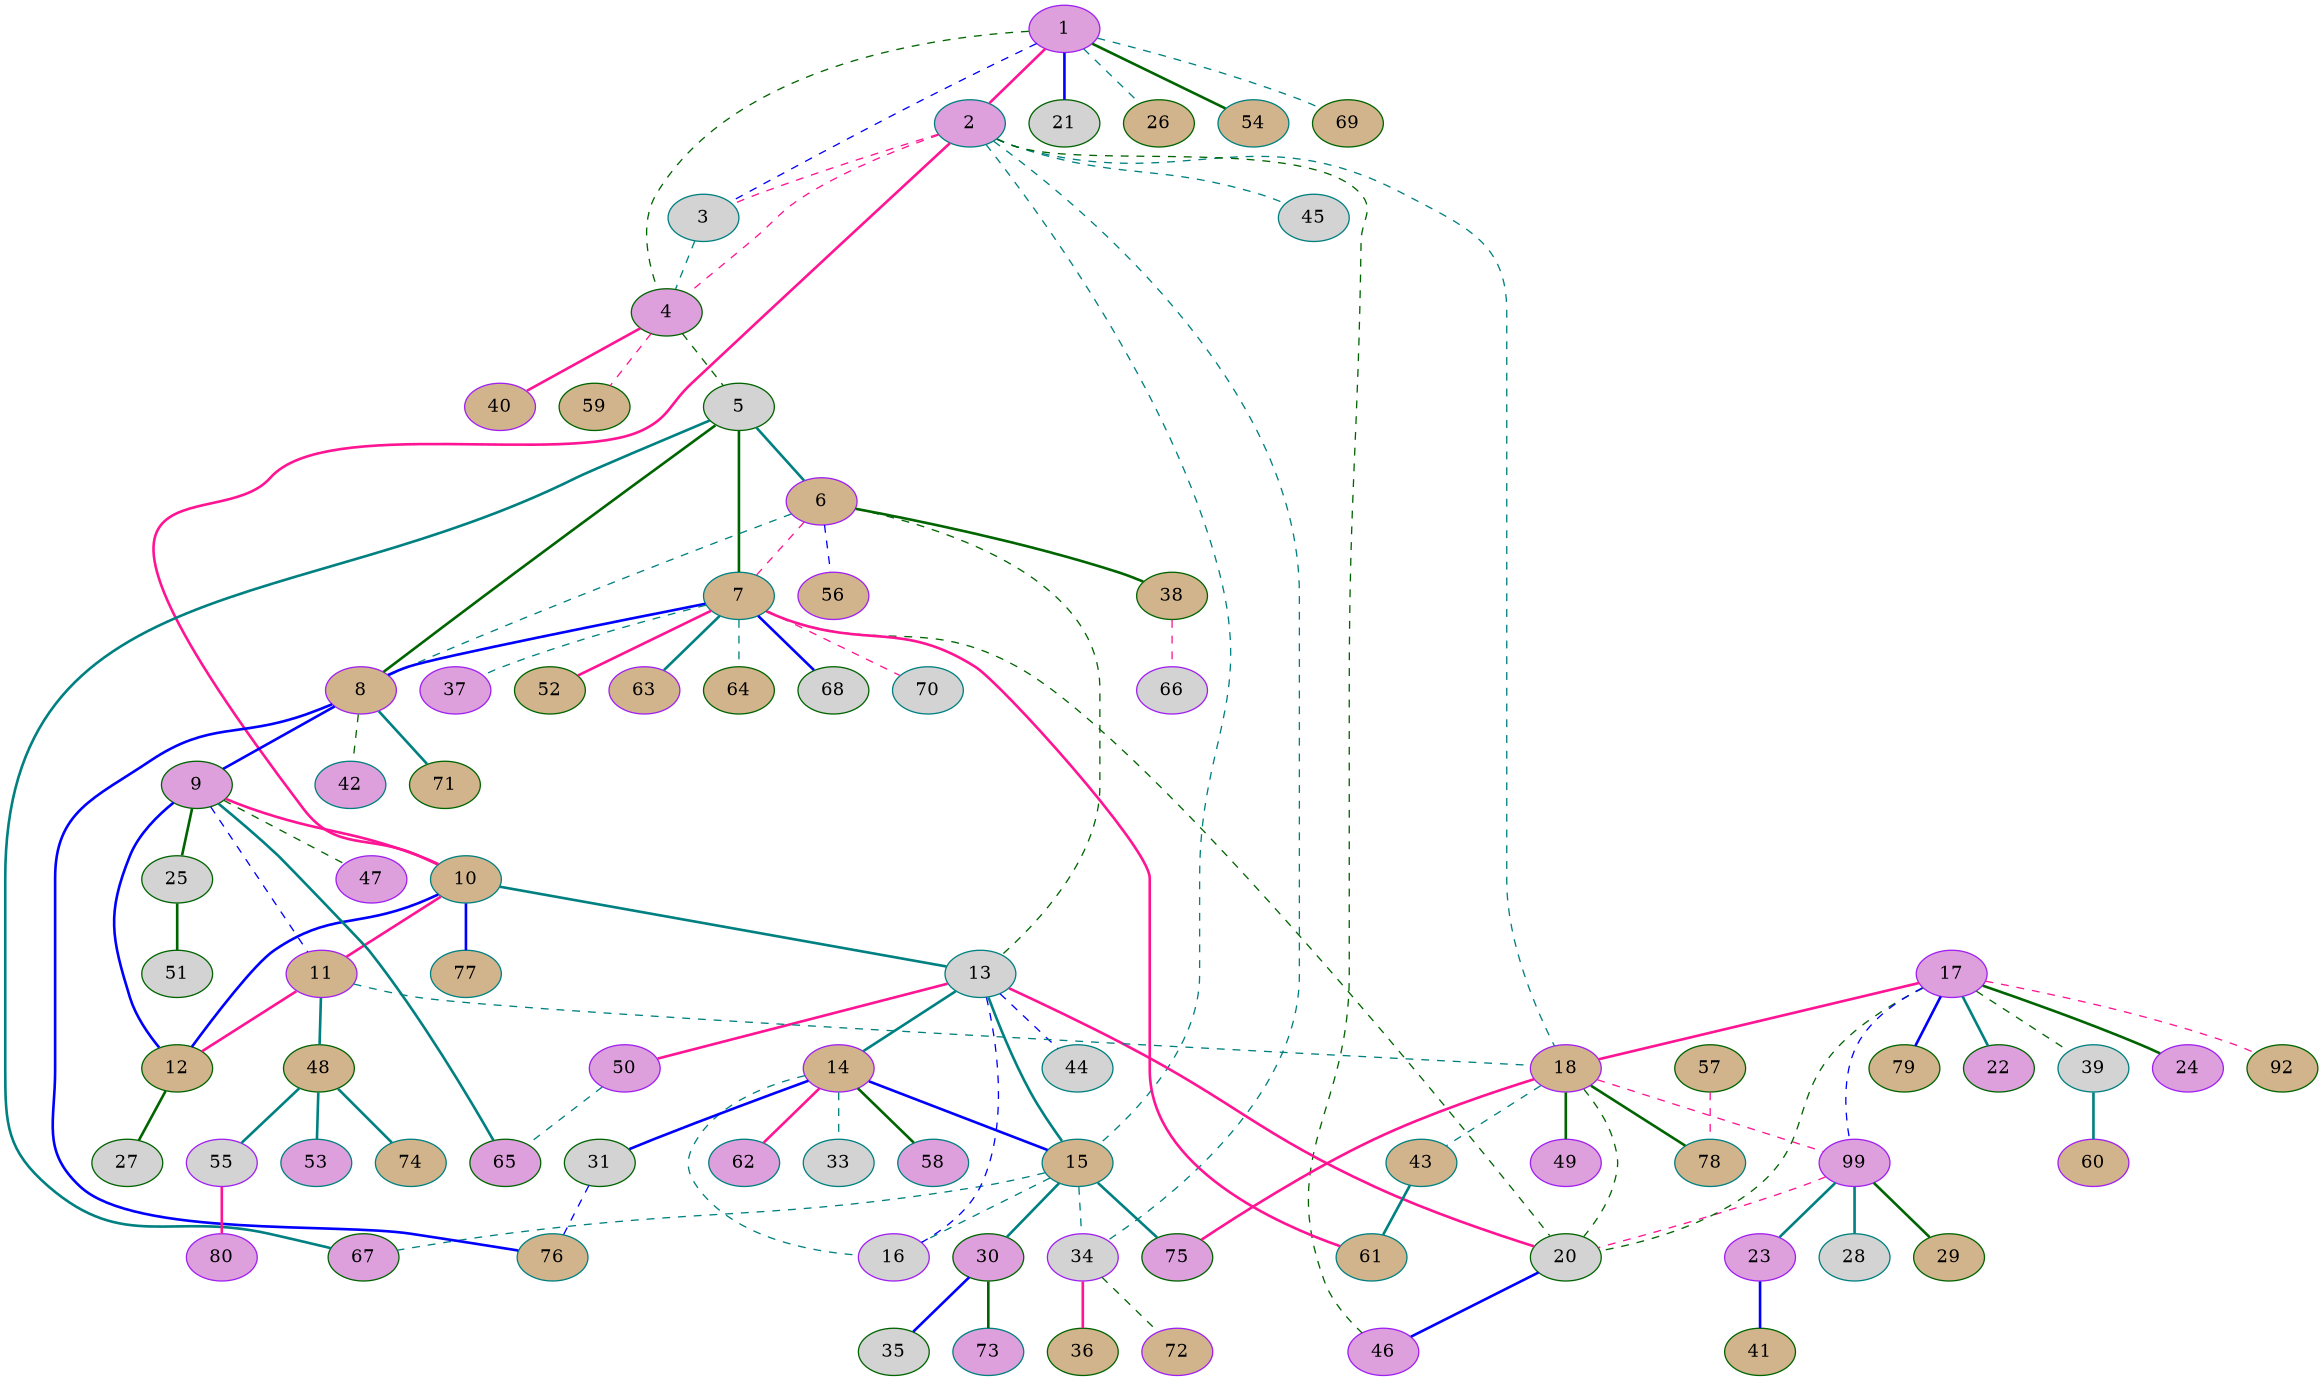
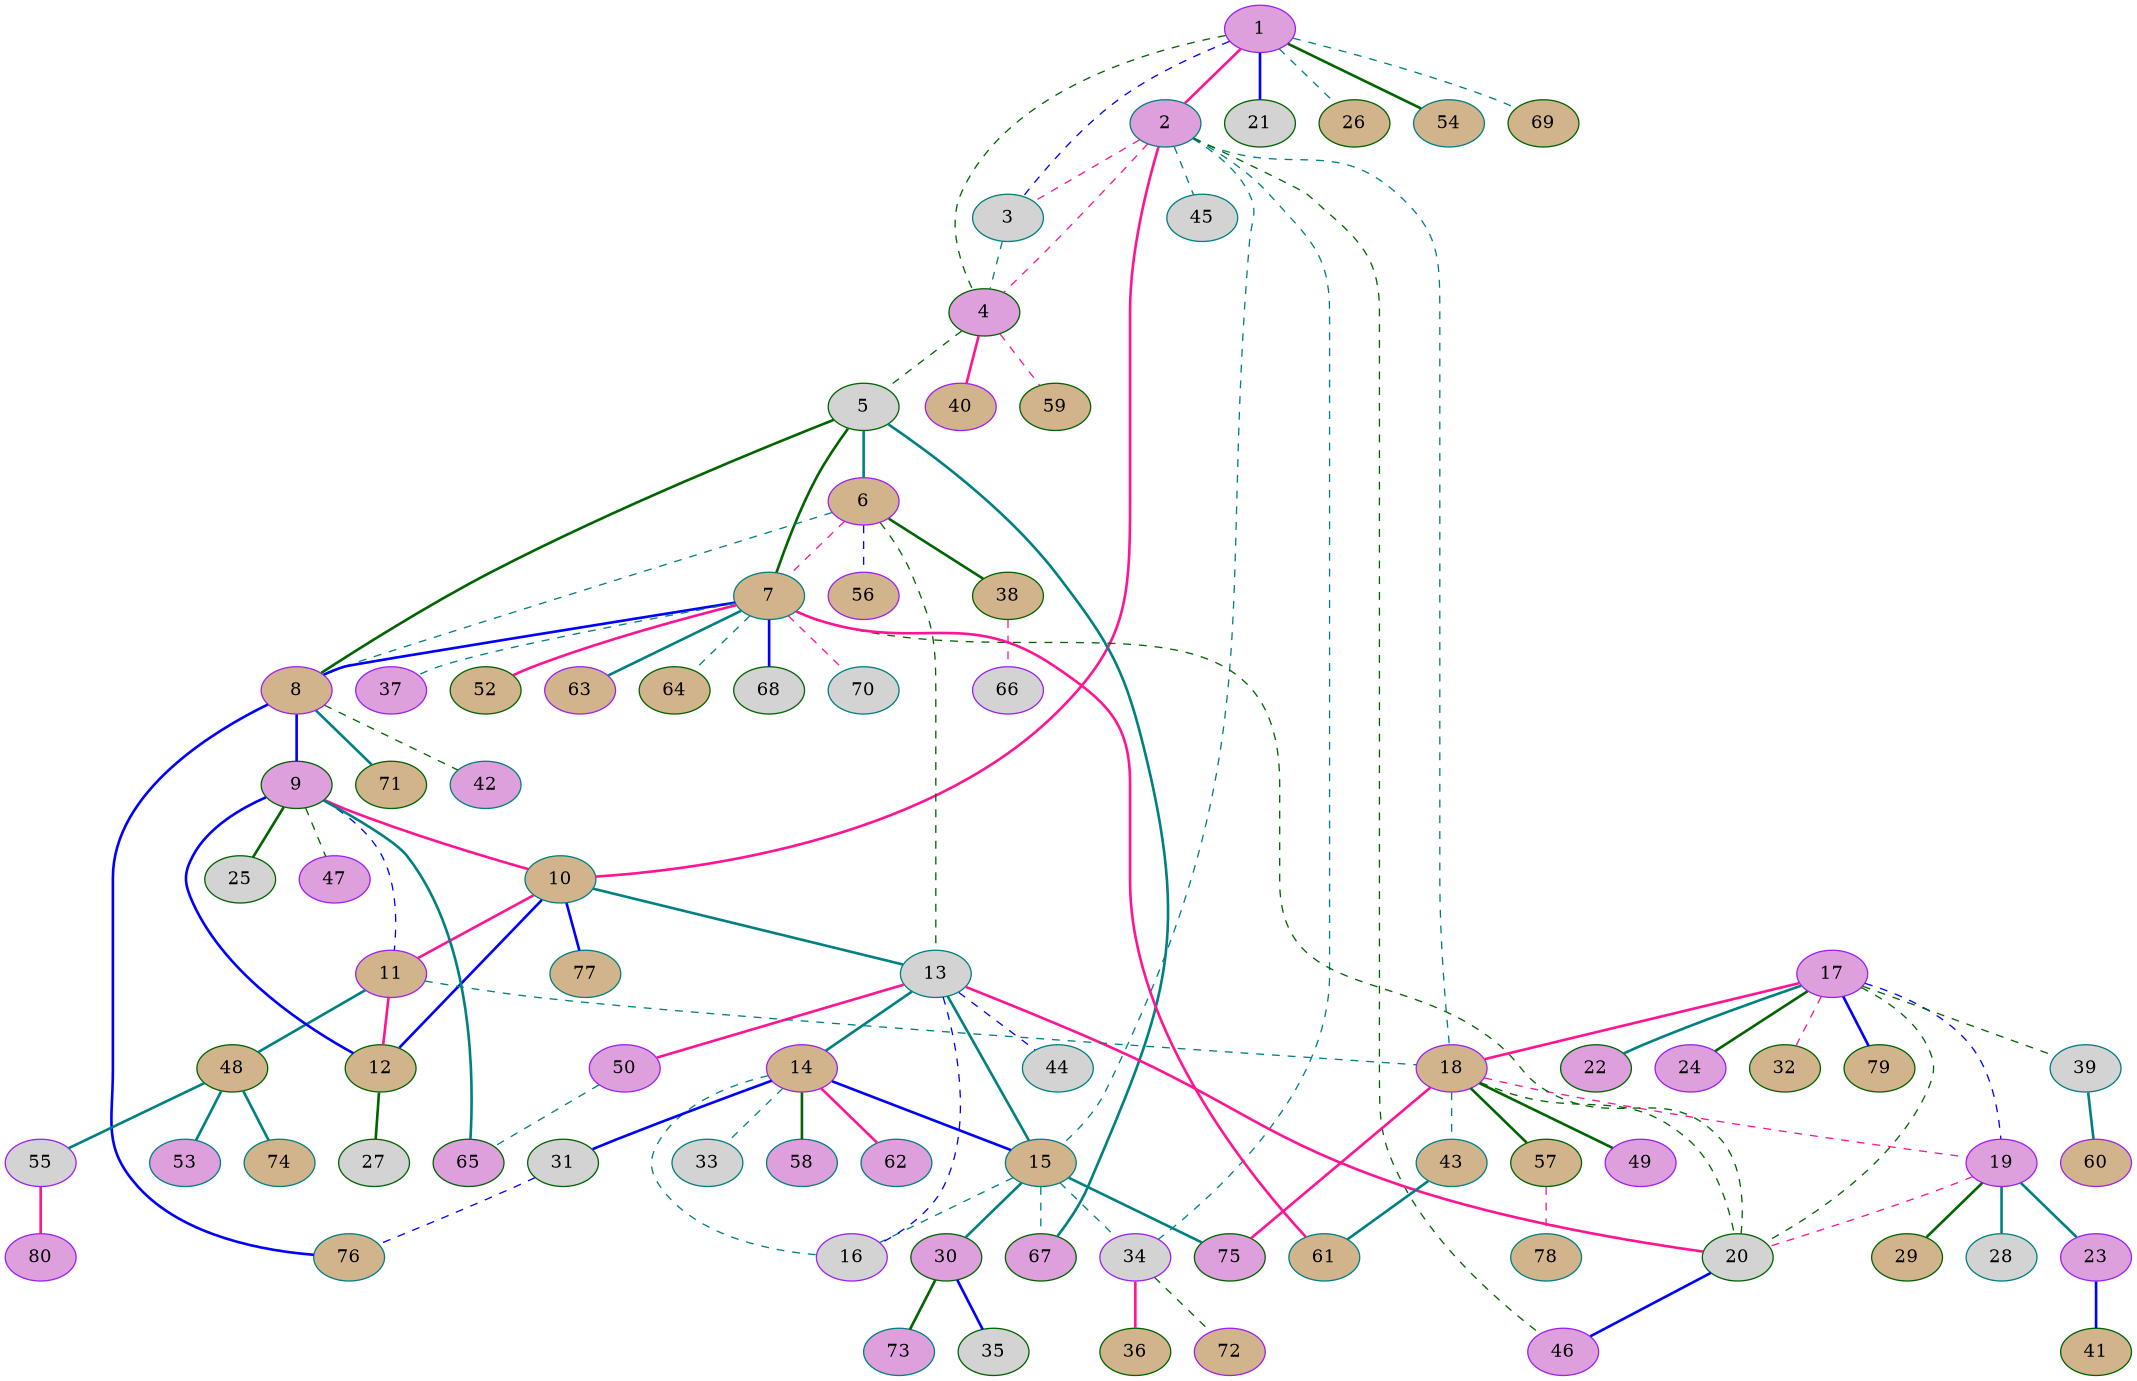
  graph {
    node [color=darkgreen fillcolor=tan style=filled]
    edge [color=teal style=bold]
    1 [color=purple fillcolor=plum]
    2 [color=teal fillcolor=plum]
    3 [color=teal fillcolor=lightgrey]
    4 [fillcolor=plum]
    21 [fillcolor=lightgrey]
    26
    54 [color=teal]
    69
    10 [color=teal]
    15 [color=teal]
    18 [color=purple]
    34 [color=purple fillcolor=lightgrey]
    45 [color=teal fillcolor=lightgrey]
    46 [color=purple fillcolor=plum]
    5 [fillcolor=lightgrey]
    40 [color=purple]
    59
    13 [color=teal fillcolor=lightgrey]
    11 [color=purple]
    12
    77 [color=teal]
    67 [fillcolor=plum]
    16 [color=purple fillcolor=lightgrey]
    30 [fillcolor=plum]
    75 [fillcolor=plum]
    20 [fillcolor=lightgrey]
-   19 [color=purple fillcolor=plum label=99]
+   19 [color=purple fillcolor=plum]
    43 [color=teal]
    49 [color=purple fillcolor=plum]
    57
    36
    72 [color=purple]
    6 [color=purple]
    7 [color=teal]
    8 [color=purple]
    38
    56 [color=purple]
    37 [color=purple fillcolor=plum]
    52
    61 [color=teal]
    63 [color=purple]
    64
    68 [fillcolor=lightgrey]
    70 [color=teal fillcolor=lightgrey]
    9 [fillcolor=plum]
    42 [color=teal fillcolor=plum]
    71
    76 [color=teal]
    14 [color=purple]
    44 [color=teal fillcolor=lightgrey]
    50 [color=purple fillcolor=plum]
    66 [color=purple fillcolor=lightgrey]
    25 [fillcolor=lightgrey]
    47 [color=purple fillcolor=plum]
    65 [fillcolor=plum]
    48
    27 [fillcolor=lightgrey]
-   51 [fillcolor=lightgrey]
    53 [color=teal fillcolor=plum]
    55 [color=purple fillcolor=lightgrey]
    74 [color=teal]
    31 [fillcolor=lightgrey]
    33 [color=teal fillcolor=lightgrey]
    58 [color=teal fillcolor=plum]
    62 [color=teal fillcolor=plum]
    35 [fillcolor=lightgrey]
    73 [color=teal fillcolor=plum]
    17 [color=purple fillcolor=plum]
    22 [fillcolor=plum]
    24 [color=purple fillcolor=plum]
-   32 [label=92]
+   32
    39 [color=teal fillcolor=lightgrey]
    79
    23 [color=purple fillcolor=plum]
    28 [color=teal fillcolor=lightgrey]
    29
    60 [color=purple]
    78 [color=teal]
    41
    80 [color=purple fillcolor=plum]
    1 -- 2 [color=deeppink]
    1 -- 3 [color=blue style=dashed]
    1 -- 4 [color=darkgreen style=dashed]
    1 -- 21 [color=blue]
    1 -- 26 [style=dashed]
    1 -- 54 [color=darkgreen]
    1 -- 69 [style=dashed]
    2 -- 3 [color=deeppink style=dashed]
    2 -- 4 [color=deeppink style=dashed]
    2 -- 10 [color=deeppink]
    2 -- 15 [style=dashed]
    2 -- 18 [style=dashed]
    2 -- 34 [style=dashed]
    2 -- 45 [style=dashed]
    2 -- 46 [color=darkgreen style=dashed]
    3 -- 4 [style=dashed]
    4 -- 5 [color=darkgreen style=dashed]
    4 -- 40 [color=deeppink]
    4 -- 59 [color=deeppink style=dashed]
    10 -- 13
    10 -- 11 [color=deeppink]
    10 -- 12 [color=blue]
    10 -- 77 [color=blue]
    15 -- 34 [style=dashed]
    15 -- 67 [style=dashed]
    15 -- 16 [style=dashed]
    15 -- 30
    15 -- 75
    18 -- 75 [color=deeppink]
    18 -- 20 [color=darkgreen style=dashed]
    18 -- 19 [color=deeppink style=dashed]
    18 -- 43 [style=dashed]
    18 -- 49 [color=darkgreen]
-   18 -- 78 [color=darkgreen]
+   18 -- 57 [color=darkgreen]
    34 -- 36 [color=deeppink]
    34 -- 72 [color=darkgreen style=dashed]
    5 -- 67
    5 -- 6
    5 -- 7 [color=darkgreen]
    5 -- 8 [color=darkgreen]
    13 -- 15
    13 -- 16 [color=blue style=dashed]
    13 -- 20 [color=deeppink]
    13 -- 14
    13 -- 44 [color=blue style=dashed]
    13 -- 50 [color=deeppink]
    11 -- 18 [style=dashed]
    11 -- 12 [color=deeppink]
    11 -- 48
    12 -- 27 [color=darkgreen]
    30 -- 35 [color=blue]
    30 -- 73 [color=darkgreen]
    20 -- 46 [color=blue]
    19 -- 20 [color=deeppink style=dashed]
    19 -- 23
    19 -- 28
    19 -- 29 [color=darkgreen]
    43 -- 61
    57 -- 78 [color=deeppink style=dashed]
    6 -- 13 [color=darkgreen style=dashed]
    6 -- 7 [color=deeppink style=dashed]
    6 -- 8 [style=dashed]
    6 -- 38 [color=darkgreen]
    6 -- 56 [color=blue style=dashed]
    7 -- 20 [color=darkgreen style=dashed]
    7 -- 8 [color=blue]
    7 -- 37 [style=dashed]
    7 -- 52 [color=deeppink]
    7 -- 61 [color=deeppink]
    7 -- 63
    7 -- 64 [style=dashed]
    7 -- 68 [color=blue]
    7 -- 70 [color=deeppink style=dashed]
    8 -- 9 [color=blue]
    8 -- 42 [color=darkgreen style=dashed]
    8 -- 71
    8 -- 76 [color=blue]
    38 -- 66 [color=deeppink style=dashed]
    9 -- 10 [color=deeppink]
    9 -- 11 [color=blue style=dashed]
    9 -- 12 [color=blue]
    9 -- 25 [color=darkgreen]
    9 -- 47 [color=darkgreen style=dashed]
    9 -- 65
    14 -- 15 [color=blue]
    14 -- 16 [style=dashed]
    14 -- 31 [color=blue]
    14 -- 33 [style=dashed]
    14 -- 58 [color=darkgreen]
    14 -- 62 [color=deeppink]
    50 -- 65 [style=dashed]
-   25 -- 51 [color=darkgreen]
    48 -- 53
    48 -- 55
    48 -- 74
    55 -- 80 [color=deeppink]
    31 -- 76 [color=blue style=dashed]
    17 -- 18 [color=deeppink]
    17 -- 20 [color=darkgreen style=dashed]
    17 -- 19 [color=blue style=dashed]
    17 -- 22
    17 -- 24 [color=darkgreen]
    17 -- 32 [color=deeppink style=dashed]
    17 -- 39 [color=darkgreen style=dashed]
    17 -- 79 [color=blue]
    39 -- 60
    23 -- 41 [color=blue]
  }
